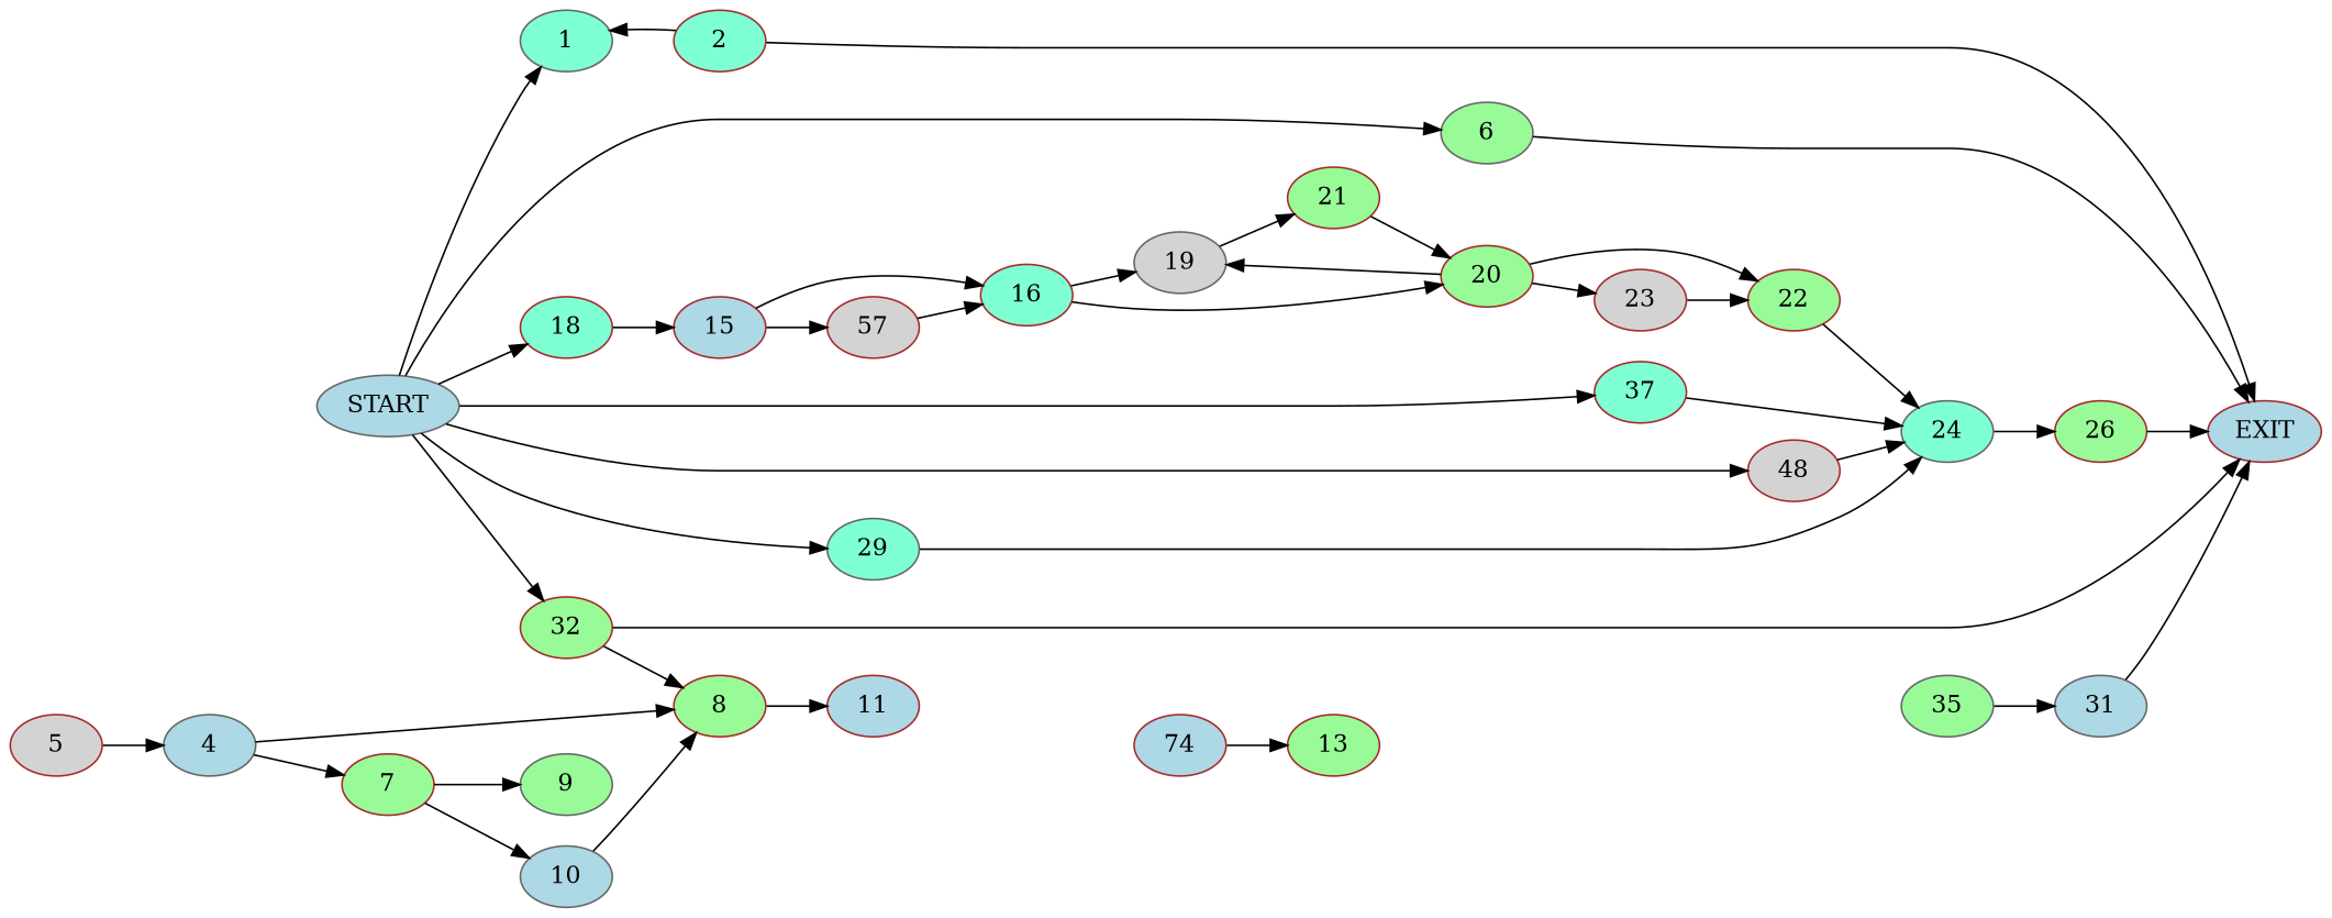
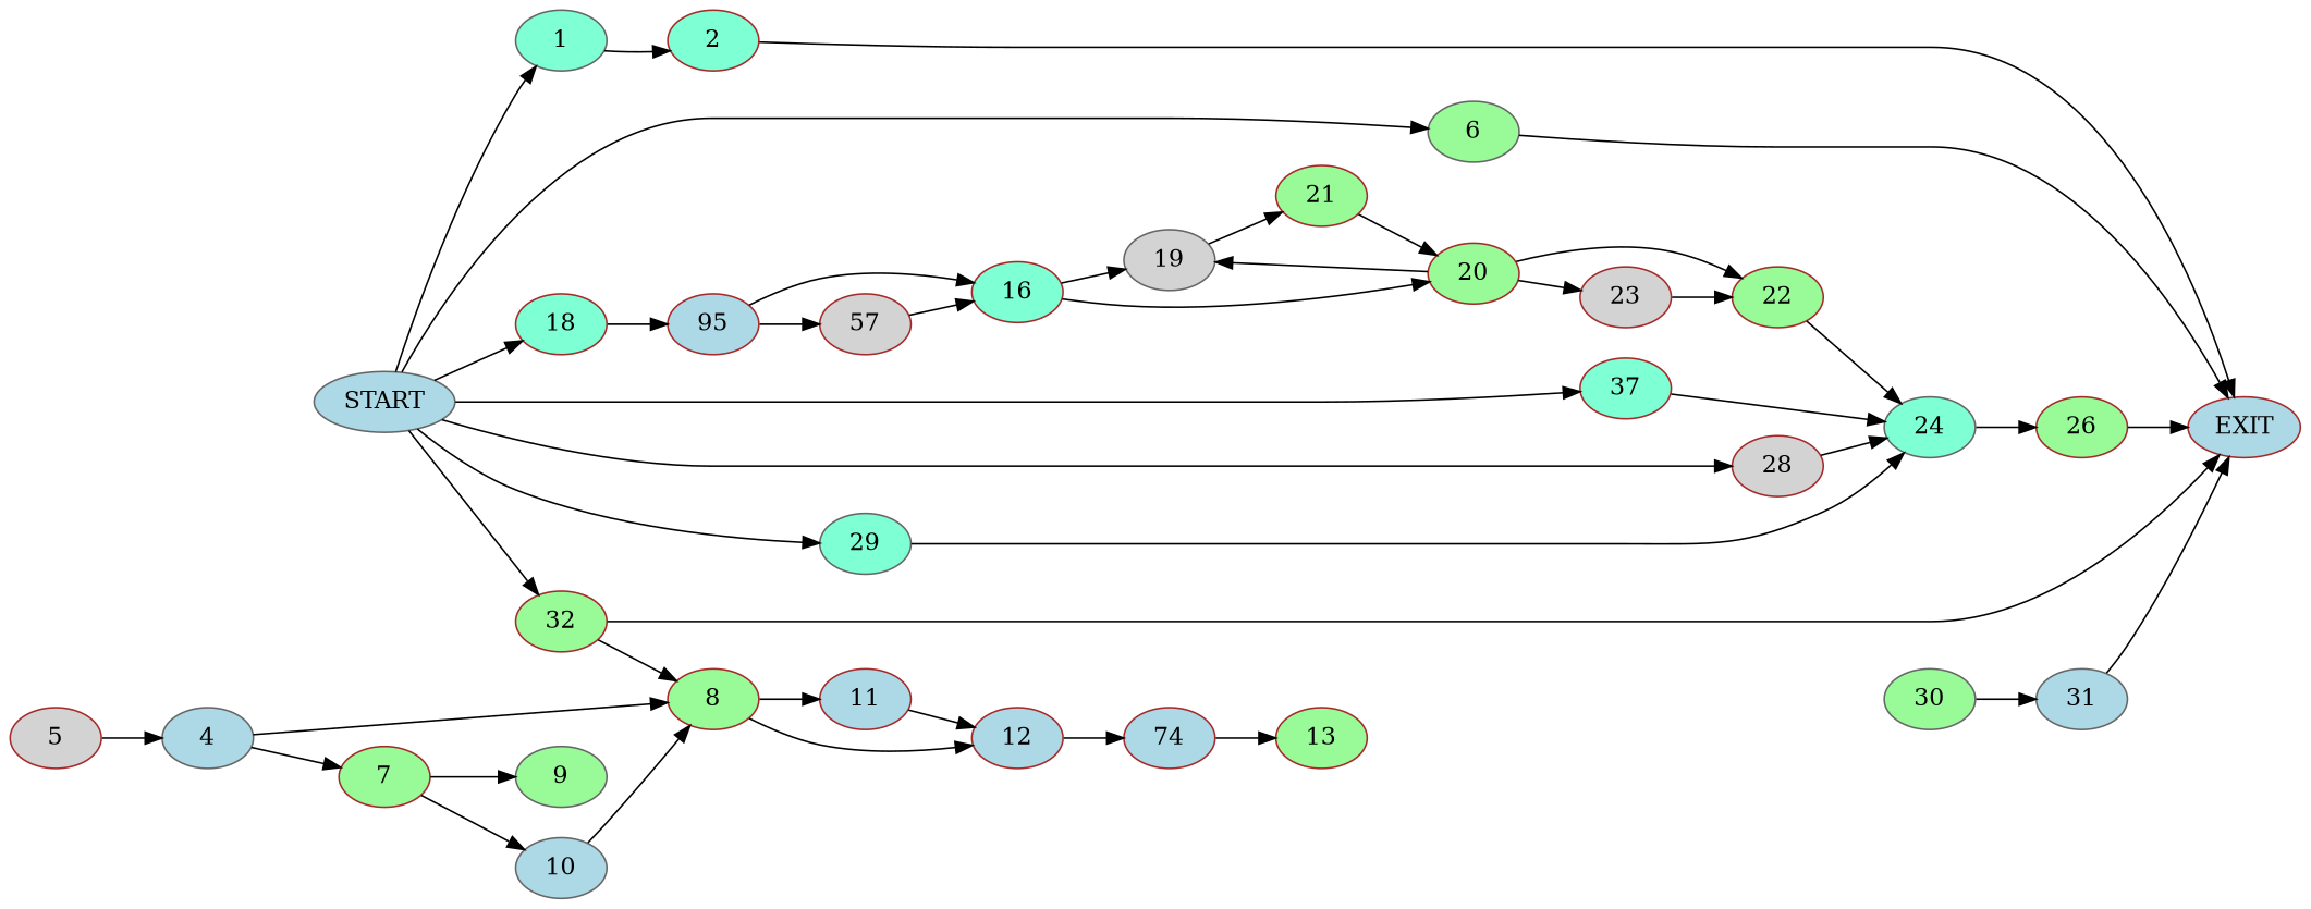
  digraph {
    rankdir=LR
    node [color=brown fillcolor=palegreen style=filled]
    n1 [color=gray40 fillcolor=lightblue label=START]
    1 [color=gray40 fillcolor=aquamarine]
    6 [color=gray40]
    18 [fillcolor=aquamarine]
    n5 [fillcolor=aquamarine label=37]
-   28 [fillcolor=lightgrey label=48]
+   28 [fillcolor=lightgrey]
    29 [color=gray40 fillcolor=aquamarine]
    32
    2 [fillcolor=aquamarine]
    n10 [fillcolor=lightblue label=EXIT]
-   15 [fillcolor=lightblue]
+   15 [fillcolor=lightblue label=95]
    24 [color=gray40 fillcolor=aquamarine]
    8
    4 [color=gray40 fillcolor=lightblue]
    7
    5 [fillcolor=lightgrey]
    9 [color=gray40]
    10 [color=gray40 fillcolor=lightblue]
    11 [fillcolor=lightblue]
+   12 [fillcolor=lightblue]
    n21 [fillcolor=lightblue label=74]
    13
    16 [fillcolor=aquamarine]
    n24 [fillcolor=lightgrey label=57]
    19 [color=gray40 fillcolor=lightgrey]
    20
    21
    22
    23 [fillcolor=lightgrey]
    26
-   30 [color=gray40 label=35]
+   30 [color=gray40]
    31 [color=gray40 fillcolor=lightblue]
    n1 -> 1
    n1 -> 6
    n1 -> 18
    n1 -> n5
    n1 -> 28
    n1 -> 29
    n1 -> 32
-   2 -> 1
+   1 -> 2
    6 -> n10
    18 -> 15
    n5 -> 24
    28 -> 24
    29 -> 24
    32 -> n10
    32 -> 8
    2 -> n10
    15 -> 16
    15 -> n24
    24 -> 26
    8 -> 11
+   8 -> 12
    4 -> 8
    4 -> 7
    7 -> 9
    7 -> 10
    5 -> 4
    10 -> 8
+   11 -> 12
+   12 -> n21
    n21 -> 13
    16 -> 19
    16 -> 20
    n24 -> 16
    19 -> 21
    20 -> 19
    20 -> 22
    20 -> 23
    21 -> 20
    22 -> 24
    23 -> 22
    26 -> n10
    30 -> 31
    31 -> n10
  }
